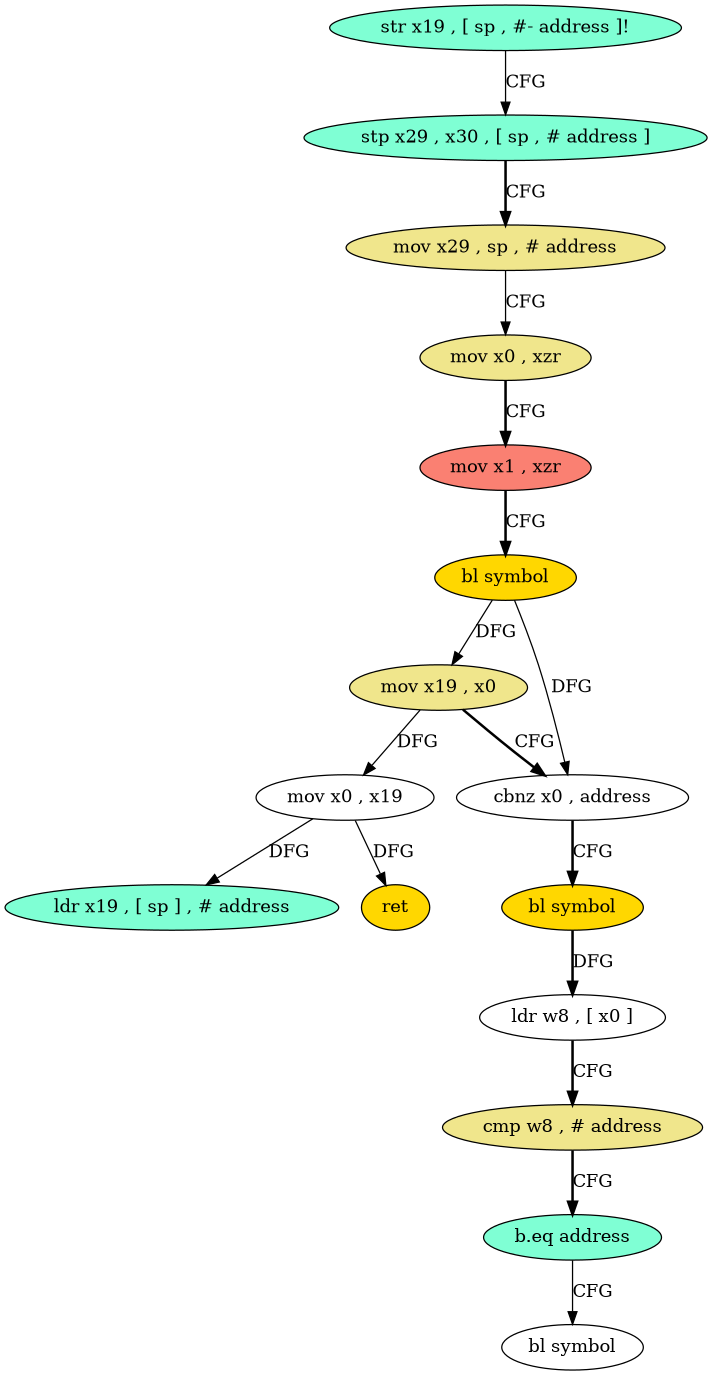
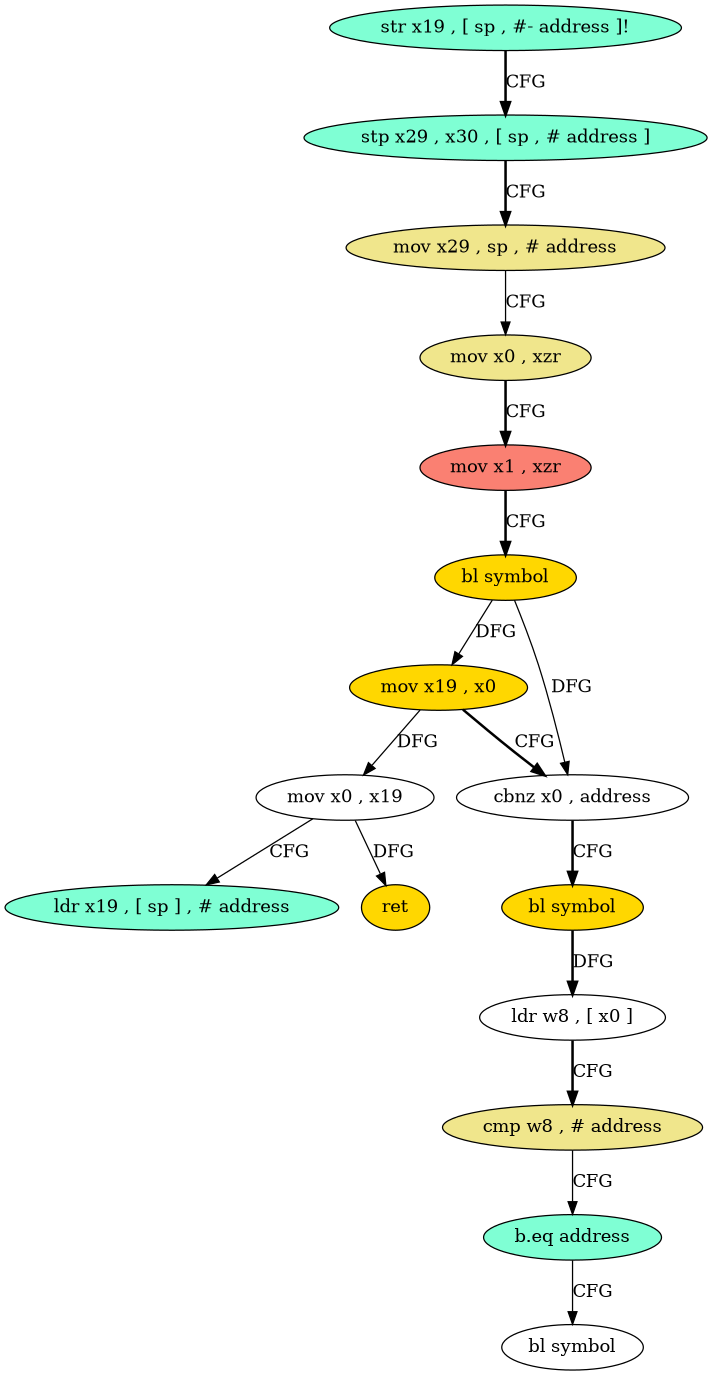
  digraph {
    node [fillcolor=aquamarine style=filled]
    edge [style=bold]
    n1 [label="str x19 , [ sp , #- address ]!"]
    n2 [label="stp x29 , x30 , [ sp , # address ]"]
    n3 [fillcolor=khaki label="mov x29 , sp , # address"]
    n4 [fillcolor=khaki label="mov x0 , xzr"]
    n5 [fillcolor=salmon label="mov x1 , xzr"]
    n6 [fillcolor=gold label="bl symbol"]
-   n7 [fillcolor=khaki label="mov x19 , x0"]
+   n7 [fillcolor=gold label="mov x19 , x0"]
    n8 [fillcolor=white label="cbnz x0 , address"]
    n9 [fillcolor=white label="mov x0 , x19"]
    n10 [fillcolor=gold label="bl symbol"]
    n11 [label="ldr x19 , [ sp ] , # address"]
    n12 [fillcolor=gold label=ret]
    n13 [fillcolor=white label="ldr w8 , [ x0 ]"]
    n14 [fillcolor=khaki label="cmp w8 , # address"]
    n15 [label="b.eq address"]
    n16 [fillcolor=white label="bl symbol"]
-   n1 -> n2 [label=CFG style=solid]
+   n1 -> n2 [label=CFG]
    n2 -> n3 [label=CFG]
    n3 -> n4 [label=CFG style=solid]
    n4 -> n5 [label=CFG]
    n5 -> n6 [label=CFG]
    n6 -> n7 [label=DFG style=solid]
    n6 -> n8 [label=DFG style=solid]
    n7 -> n8 [label=CFG]
    n7 -> n9 [label=DFG style=solid]
    n8 -> n10 [label=CFG]
-   n9 -> n11 [label=DFG style=solid]
+   n9 -> n11 [label=CFG style=solid]
    n9 -> n12 [label=DFG style=solid]
    n10 -> n13 [label=DFG]
    n13 -> n14 [label=CFG]
-   n14 -> n15 [label=CFG]
+   n14 -> n15 [label=CFG style=solid]
    n15 -> n16 [label=CFG style=solid]
  }
